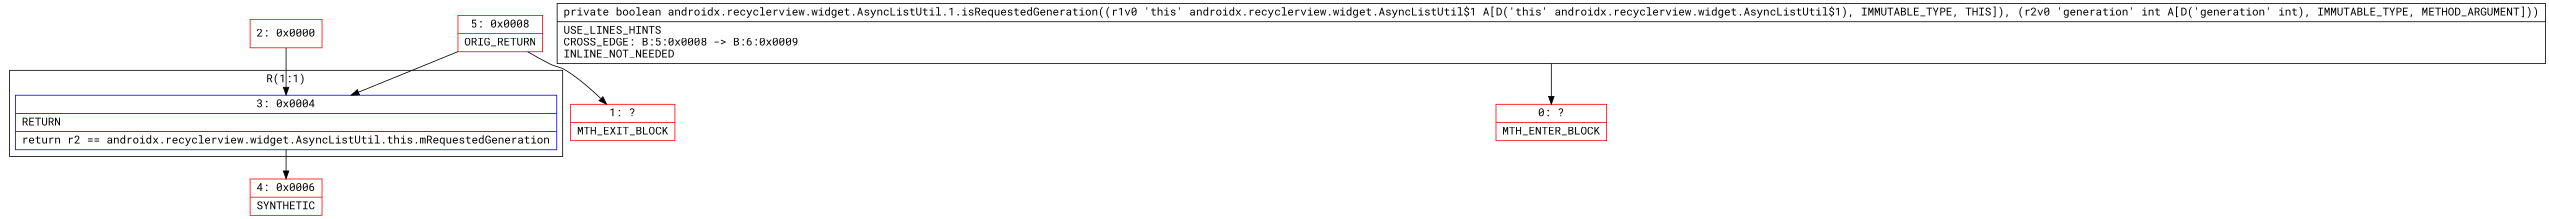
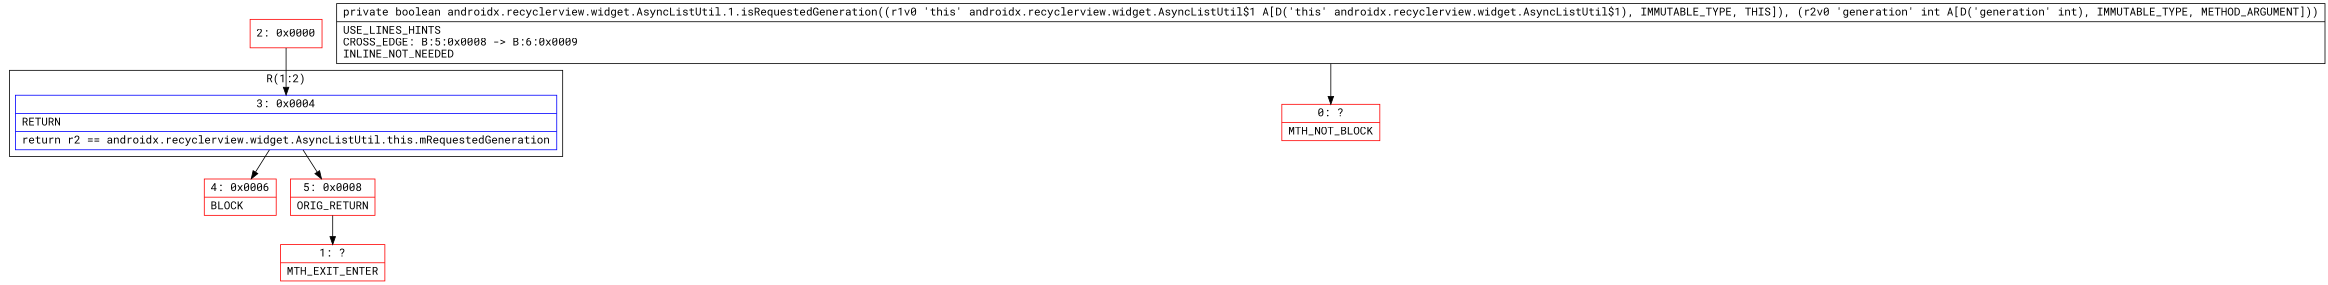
  digraph {
    fontname="Roboto Mono"
    node [color=red fontname="Roboto Mono" shape=record]
    edge [fontname="Roboto Mono"]
    n1 [color=blue label="{3\:\ 0x0004|RETURN\l|return r2 == androidx.recyclerview.widget.AsyncListUtil.this.mRequestedGeneration\l}"]
-   n2 [label="{4\:\ 0x0006|SYNTHETIC\l}"]
+   n2 [label="{4\:\ 0x0006|BLOCK\l}"]
    n3 [label="{5\:\ 0x0008|ORIG_RETURN\l}"]
-   n4 [label="{1\:\ ?|MTH_EXIT_BLOCK\l}"]
-   n5 [label="{0\:\ ?|MTH_ENTER_BLOCK\l}"]
+   n4 [label="{1\:\ ?|MTH_EXIT_ENTER\l}"]
+   n5 [label="{0\:\ ?|MTH_NOT_BLOCK\l}"]
    n6 [label="{2\:\ 0x0000}"]
    n7 [label="{private boolean androidx.recyclerview.widget.AsyncListUtil.1.isRequestedGeneration((r1v0 'this' androidx.recyclerview.widget.AsyncListUtil$1 A[D('this' androidx.recyclerview.widget.AsyncListUtil$1), IMMUTABLE_TYPE, THIS]), (r2v0 'generation' int A[D('generation' int), IMMUTABLE_TYPE, METHOD_ARGUMENT]))  | USE_LINES_HINTS\lCROSS_EDGE: B:5:0x0008 \-\> B:6:0x0009\lINLINE_NOT_NEEDED\l}" color=""]
    subgraph cluster_1 {
-     label="R(1:1)"
+     label="R(1:2)"
      n1
    }
    n1 -> n2
-   n3 -> n1
+   n1 -> n3
    n3 -> n4
    n6 -> n1
    n7 -> n5
  }
